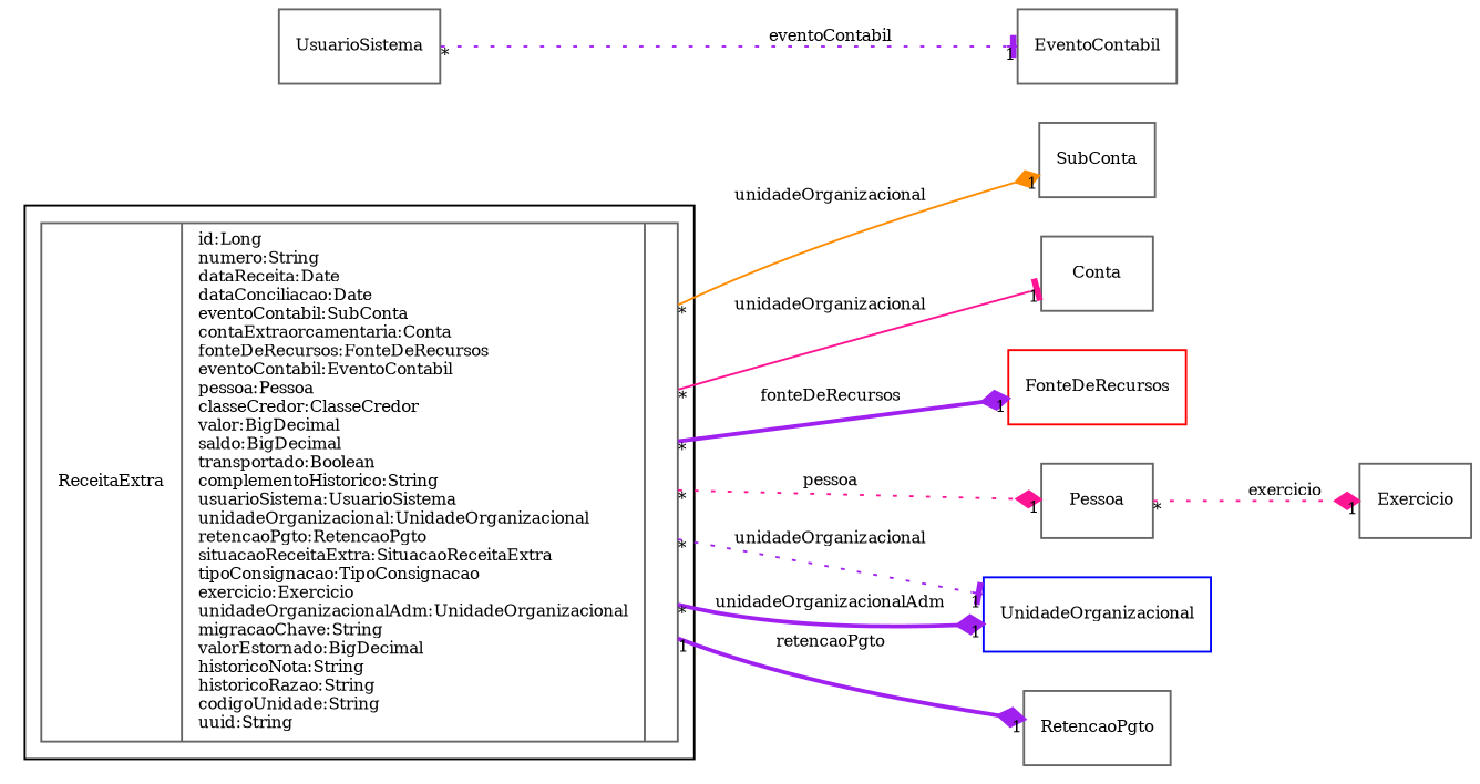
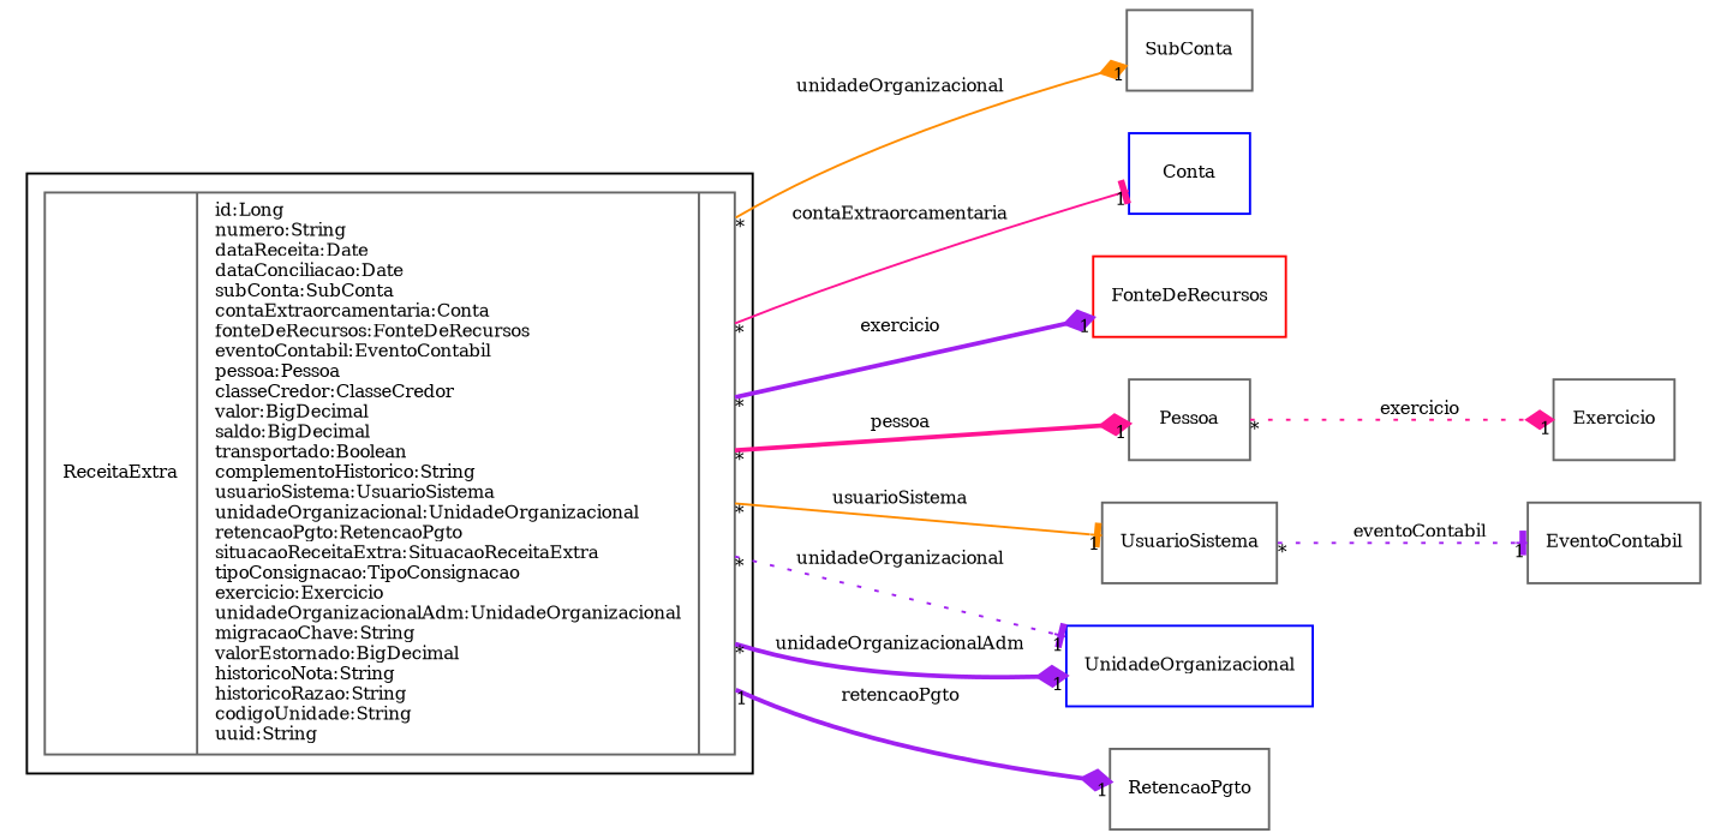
  digraph {
    fontname="Times-Roman"
    fontsize=8
    rankdir=LR
    node [color=gray40 fontname="Times-Roman" fontsize=8 shape=record]
    edge [arrowhead=diamond color=purple fontname="Times-Roman" fontsize=8 headlabel=1 style=bold taillabel="*"]
-   n1 [label="{ReceitaExtra|id:Long\lnumero:String\ldataReceita:Date\ldataConciliacao:Date\leventoContabil:SubConta\lcontaExtraorcamentaria:Conta\lfonteDeRecursos:FonteDeRecursos\leventoContabil:EventoContabil\lpessoa:Pessoa\lclasseCredor:ClasseCredor\lvalor:BigDecimal\lsaldo:BigDecimal\ltransportado:Boolean\lcomplementoHistorico:String\lusuarioSistema:UsuarioSistema\lunidadeOrganizacional:UnidadeOrganizacional\lretencaoPgto:RetencaoPgto\lsituacaoReceitaExtra:SituacaoReceitaExtra\ltipoConsignacao:TipoConsignacao\lexercicio:Exercicio\lunidadeOrganizacionalAdm:UnidadeOrganizacional\lmigracaoChave:String\lvalorEstornado:BigDecimal\lhistoricoNota:String\lhistoricoRazao:String\lcodigoUnidade:String\luuid:String\l|\l}"]
+   n1 [label="{ReceitaExtra|id:Long\lnumero:String\ldataReceita:Date\ldataConciliacao:Date\lsubConta:SubConta\lcontaExtraorcamentaria:Conta\lfonteDeRecursos:FonteDeRecursos\leventoContabil:EventoContabil\lpessoa:Pessoa\lclasseCredor:ClasseCredor\lvalor:BigDecimal\lsaldo:BigDecimal\ltransportado:Boolean\lcomplementoHistorico:String\lusuarioSistema:UsuarioSistema\lunidadeOrganizacional:UnidadeOrganizacional\lretencaoPgto:RetencaoPgto\lsituacaoReceitaExtra:SituacaoReceitaExtra\ltipoConsignacao:TipoConsignacao\lexercicio:Exercicio\lunidadeOrganizacionalAdm:UnidadeOrganizacional\lmigracaoChave:String\lvalorEstornado:BigDecimal\lhistoricoNota:String\lhistoricoRazao:String\lcodigoUnidade:String\luuid:String\l|\l}"]
    SubConta
-   Conta
+   Conta [color=blue]
    FonteDeRecursos [color=red]
    Pessoa
    UsuarioSistema
    UnidadeOrganizacional [color=blue]
    RetencaoPgto
    Exercicio
    EventoContabil
    subgraph cluster_1 {
      n1
    }
    n1 -> SubConta [color=darkorange label=unidadeOrganizacional style=solid]
-   n1 -> Conta [arrowhead=tee color=deeppink label=unidadeOrganizacional style=solid]
-   n1 -> FonteDeRecursos [label=fonteDeRecursos]
-   n1 -> Pessoa [color=deeppink label=pessoa style=dotted]
+   n1 -> Conta [arrowhead=tee color=deeppink label=contaExtraorcamentaria style=solid]
+   n1 -> FonteDeRecursos [label=exercicio]
+   n1 -> Pessoa [color=deeppink label=pessoa]
+   n1 -> UsuarioSistema [arrowhead=tee color=darkorange label=usuarioSistema style=solid]
    n1 -> UnidadeOrganizacional [arrowhead=tee label=unidadeOrganizacional style=dotted]
    n1 -> UnidadeOrganizacional [label=unidadeOrganizacionalAdm]
    n1 -> RetencaoPgto [label=retencaoPgto taillabel=1]
    Pessoa -> Exercicio [color=deeppink label=exercicio style=dotted]
    UsuarioSistema -> EventoContabil [arrowhead=tee label=eventoContabil style=dotted]
  }
